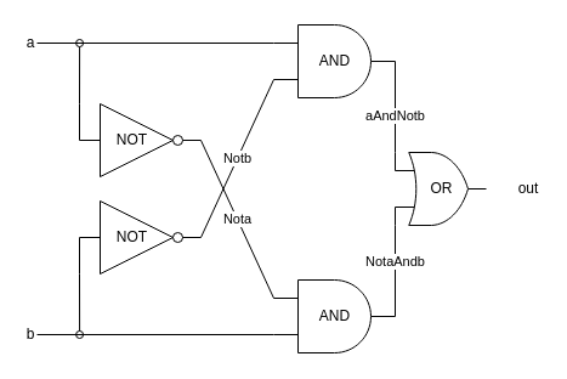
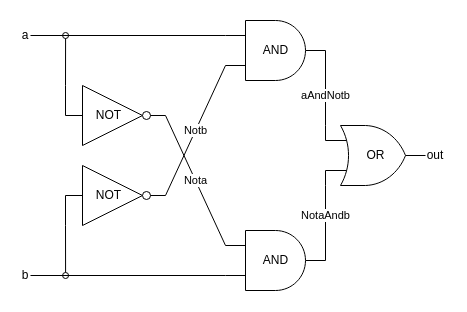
  <mxCell id="0" />
  <mxCell id="1" parent="0" />
  <mxCell id="2" value="a" style="text;strokeColor=none;align=center;fillColor=none;html=1;verticalAlign=middle;whiteSpace=wrap;rounded=0;" parent="1" vertex="1"><mxGeometry x="20" y="30" width="10" height="10" as="geometry" /></mxCell>
  <mxCell id="3" value="b" style="text;strokeColor=none;align=center;fillColor=none;html=1;verticalAlign=middle;whiteSpace=wrap;rounded=0;" parent="1" vertex="1"><mxGeometry x="20" y="270" width="10" height="10" as="geometry" /></mxCell>
  <mxCell id="4" value="out" style="text;strokeColor=none;align=center;fillColor=none;html=1;verticalAlign=middle;whiteSpace=wrap;rounded=0;" parent="1" vertex="1"><mxGeometry x="425" y="150" width="20" height="10" as="geometry" /></mxCell>
  <mxCell id="5" style="edgeStyle=orthogonalEdgeStyle;rounded=0;orthogonalLoop=1;jettySize=auto;html=1;exitX=0;exitY=0.5;exitDx=0;exitDy=0;exitPerimeter=0;endArrow=oval;endFill=0;" edge="1" parent="1" source="6"><mxGeometry relative="1" as="geometry"><mxPoint x="65.095" y="275" as="targetPoint" /><Array as="points"><mxPoint x="65" y="225" /><mxPoint x="65" y="225" /></Array></mxGeometry></mxCell>
  <mxCell id="6" value="NOT" style="verticalLabelPosition=middle;shadow=0;dashed=0;align=center;html=1;verticalAlign=middle;shape=mxgraph.electrical.logic_gates.inverter_2;spacingRight=15;labelPosition=center;" vertex="1" parent="1"><mxGeometry x="65" y="165" width="100" height="60" as="geometry" /></mxCell>
  <mxCell id="7" value="AND" style="verticalLabelPosition=middle;shadow=0;dashed=0;align=center;html=1;verticalAlign=middle;shape=mxgraph.electrical.logic_gates.logic_gate;operation=and;labelPosition=center;" vertex="1" parent="1"><mxGeometry x="225" y="20" width="100" height="60" as="geometry" /></mxCell>
  <mxCell id="8" style="edgeStyle=orthogonalEdgeStyle;rounded=0;orthogonalLoop=1;jettySize=auto;html=1;exitX=0;exitY=0.5;exitDx=0;exitDy=0;exitPerimeter=0;endArrow=oval;endFill=0;" edge="1" parent="1" source="9"><mxGeometry relative="1" as="geometry"><mxPoint x="65.095" y="35" as="targetPoint" /><Array as="points"><mxPoint x="65" y="85" /><mxPoint x="65" y="85" /></Array></mxGeometry></mxCell>
  <mxCell id="9" value="NOT" style="verticalLabelPosition=middle;shadow=0;dashed=0;align=center;html=1;verticalAlign=middle;shape=mxgraph.electrical.logic_gates.inverter_2;labelPosition=center;spacingRight=15;" vertex="1" parent="1"><mxGeometry x="65" y="85" width="100" height="60" as="geometry" /></mxCell>
  <mxCell id="10" style="edgeStyle=orthogonalEdgeStyle;rounded=0;orthogonalLoop=1;jettySize=auto;html=1;entryX=0;entryY=0.25;entryDx=0;entryDy=0;entryPerimeter=0;endArrow=none;endFill=0;" edge="1" parent="1" source="2" target="7"><mxGeometry relative="1" as="geometry" /></mxCell>
  <mxCell id="11" value="Notb" style="rounded=0;orthogonalLoop=1;jettySize=auto;html=1;entryX=0;entryY=0.75;entryDx=0;entryDy=0;entryPerimeter=0;exitX=1;exitY=0.5;exitDx=0;exitDy=0;exitPerimeter=0;endArrow=none;endFill=0;" edge="1" parent="1" source="6" target="7"><mxGeometry relative="1" as="geometry" /></mxCell>
  <mxCell id="12" value="AND" style="verticalLabelPosition=middle;shadow=0;dashed=0;align=center;html=1;verticalAlign=middle;shape=mxgraph.electrical.logic_gates.logic_gate;operation=and;labelPosition=center;" vertex="1" parent="1"><mxGeometry x="225" y="230" width="100" height="60" as="geometry" /></mxCell>
  <mxCell id="13" style="edgeStyle=orthogonalEdgeStyle;rounded=0;orthogonalLoop=1;jettySize=auto;html=1;entryX=0;entryY=0.75;entryDx=0;entryDy=0;entryPerimeter=0;endArrow=none;endFill=0;" edge="1" parent="1" source="3" target="12"><mxGeometry relative="1" as="geometry" /></mxCell>
  <mxCell id="14" value="Nota" style="rounded=0;orthogonalLoop=1;jettySize=auto;html=1;entryX=0;entryY=0.25;entryDx=0;entryDy=0;entryPerimeter=0;exitX=1;exitY=0.5;exitDx=0;exitDy=0;exitPerimeter=0;endArrow=none;endFill=0;" edge="1" parent="1" source="9" target="12"><mxGeometry relative="1" as="geometry" /></mxCell>
- <mxCell id="15" value="OR" style="verticalLabelPosition=middle;shadow=0;dashed=0;align=center;html=1;verticalAlign=middle;shape=mxgraph.electrical.logic_gates.logic_gate;operation=or;labelPosition=center;" vertex="1" parent="1"><mxGeometry x="325" y="125" width="75" height="60" as="geometry" /></mxCell>
+ <mxCell id="15" value="OR" style="verticalLabelPosition=middle;shadow=0;dashed=0;align=center;html=1;verticalAlign=middle;shape=mxgraph.electrical.logic_gates.logic_gate;operation=or;labelPosition=center;" vertex="1" parent="1"><mxGeometry x="325" y="125" width="100" height="60" as="geometry" /></mxCell>
  <mxCell id="16" value="NotaAndb" style="edgeStyle=orthogonalEdgeStyle;rounded=0;orthogonalLoop=1;jettySize=auto;html=1;exitX=1;exitY=0.5;exitDx=0;exitDy=0;exitPerimeter=0;entryX=0;entryY=0.75;entryDx=0;entryDy=0;entryPerimeter=0;endArrow=none;endFill=0;" edge="1" parent="1" source="12" target="15"><mxGeometry relative="1" as="geometry"><Array as="points"><mxPoint x="325" y="185" /><mxPoint x="325" y="185" /></Array></mxGeometry></mxCell>
  <mxCell id="17" value="aAndNotb" style="edgeStyle=orthogonalEdgeStyle;rounded=0;orthogonalLoop=1;jettySize=auto;html=1;exitX=1;exitY=0.5;exitDx=0;exitDy=0;exitPerimeter=0;entryX=0;entryY=0.25;entryDx=0;entryDy=0;entryPerimeter=0;endArrow=none;endFill=0;" edge="1" parent="1" source="7" target="15"><mxGeometry relative="1" as="geometry"><Array as="points"><mxPoint x="325" y="125" /><mxPoint x="325" y="125" /></Array></mxGeometry></mxCell>
